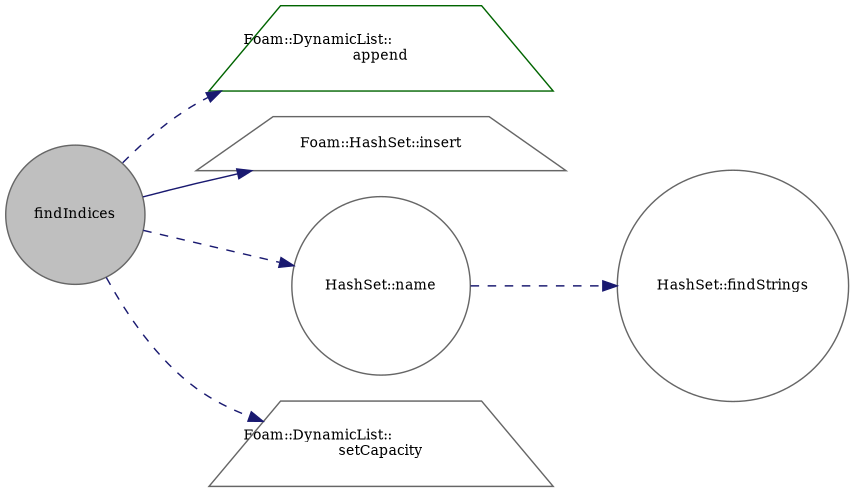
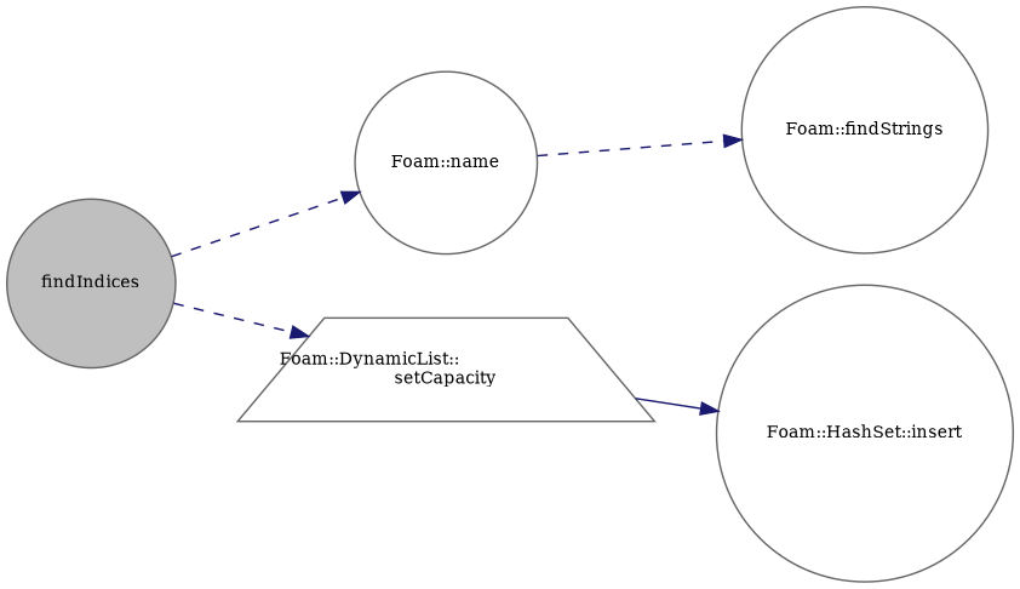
  digraph {
    fontname="DejaVu Serif"
    rankdir=LR
    node [color=gray40 fontname="DejaVu Serif" fontsize=10 shape=circle]
    edge [color=midnightblue fontname="DejaVu Serif" fontsize=10 labelfontname=Helvetica labelfontsize=10 style=dashed]
    n1 [fillcolor=grey75 fontcolor=black height=0.2 label=findIndices style=filled width=0.4]
-   n2 [color=darkgreen height=0.2 label="Foam::DynamicList::\lappend" shape=trapezium width=0.4]
-   n3 [height=0.2 label="Foam::HashSet::insert" shape=trapezium width=0.4]
-   n4 [height=0.2 label="HashSet::name" width=0.4]
+   n3 [height=0.2 label="Foam::HashSet::insert" width=0.4]
+   n4 [height=0.2 label="Foam::name" width=0.4]
    n5 [height=0.2 label="Foam::DynamicList::\lsetCapacity" shape=trapezium width=0.4]
-   n6 [height=0.2 label="HashSet::findStrings" width=0.4]
-   n1 -> n2
-   n1 -> n3 [style=solid]
+   n6 [height=0.2 label="Foam::findStrings" width=0.4]
+   n5 -> n3 [style=solid]
    n1 -> n4
    n1 -> n5
    n4 -> n6
  }
